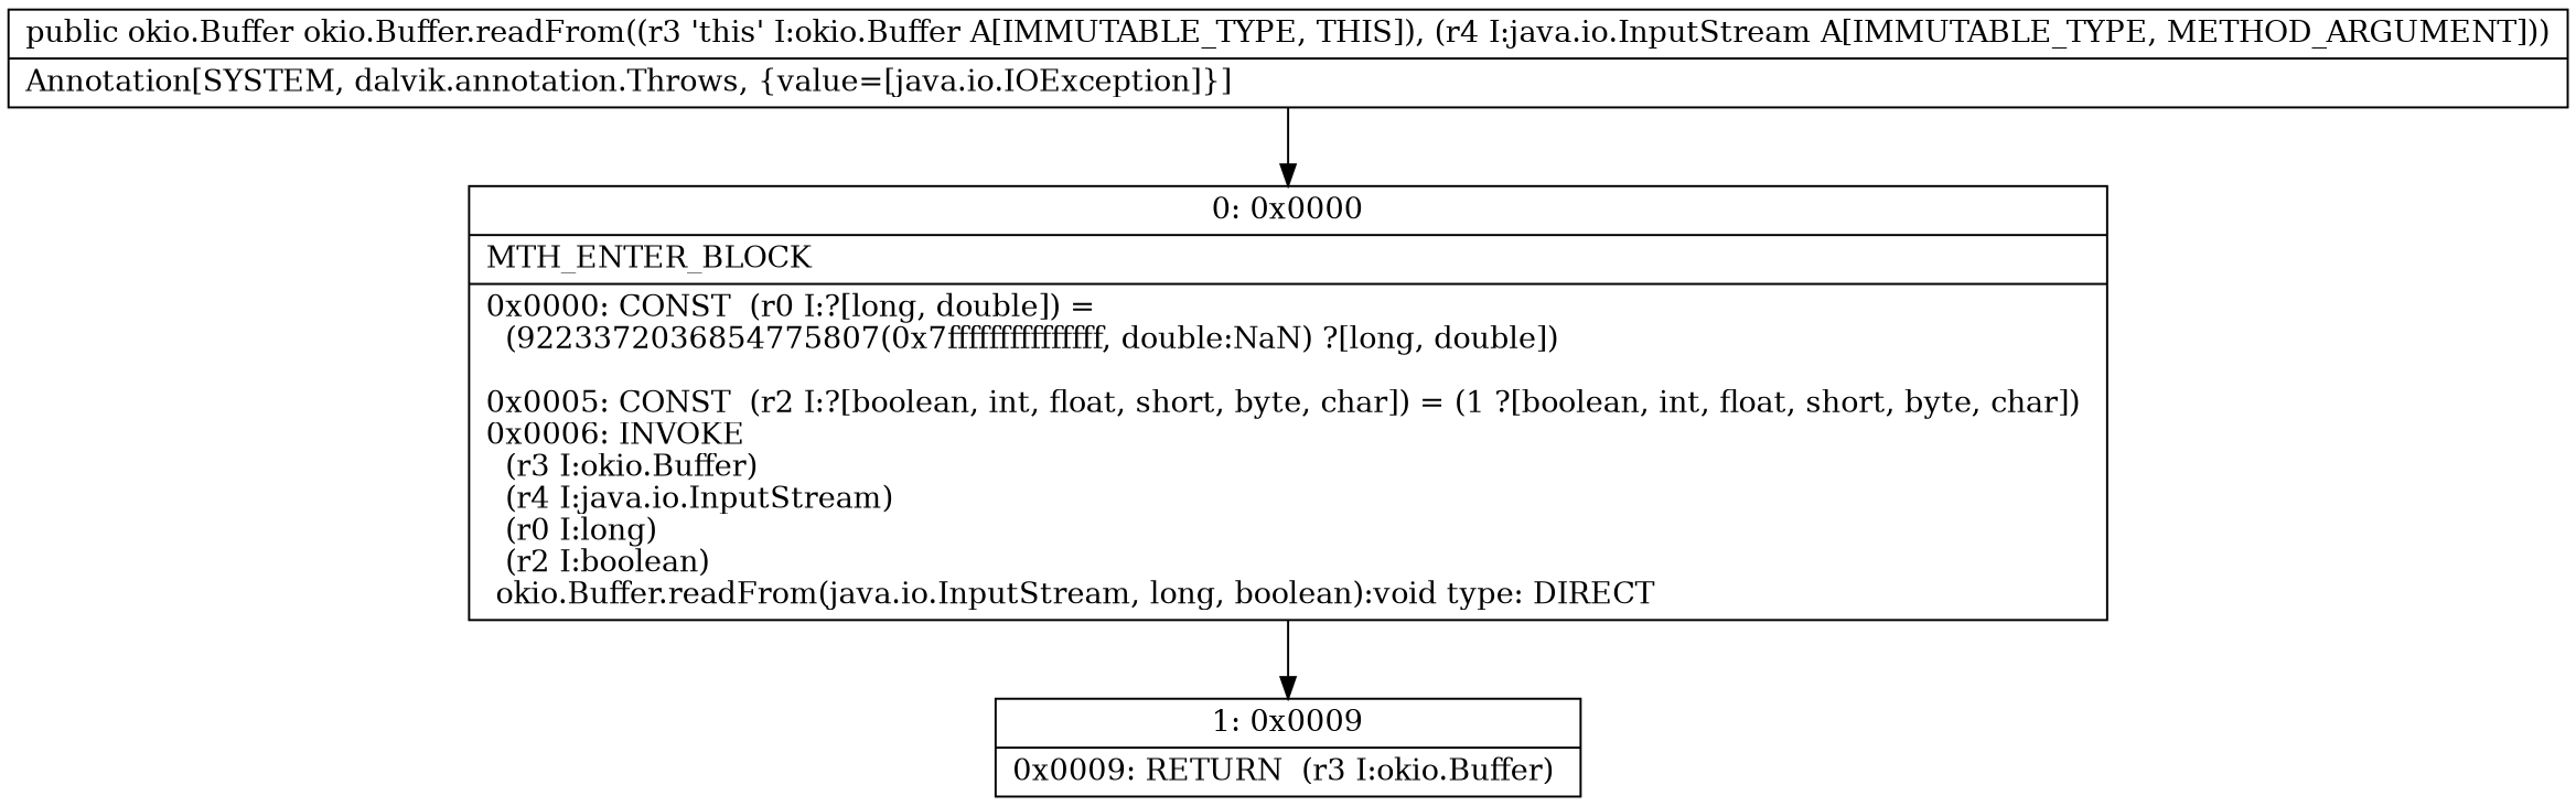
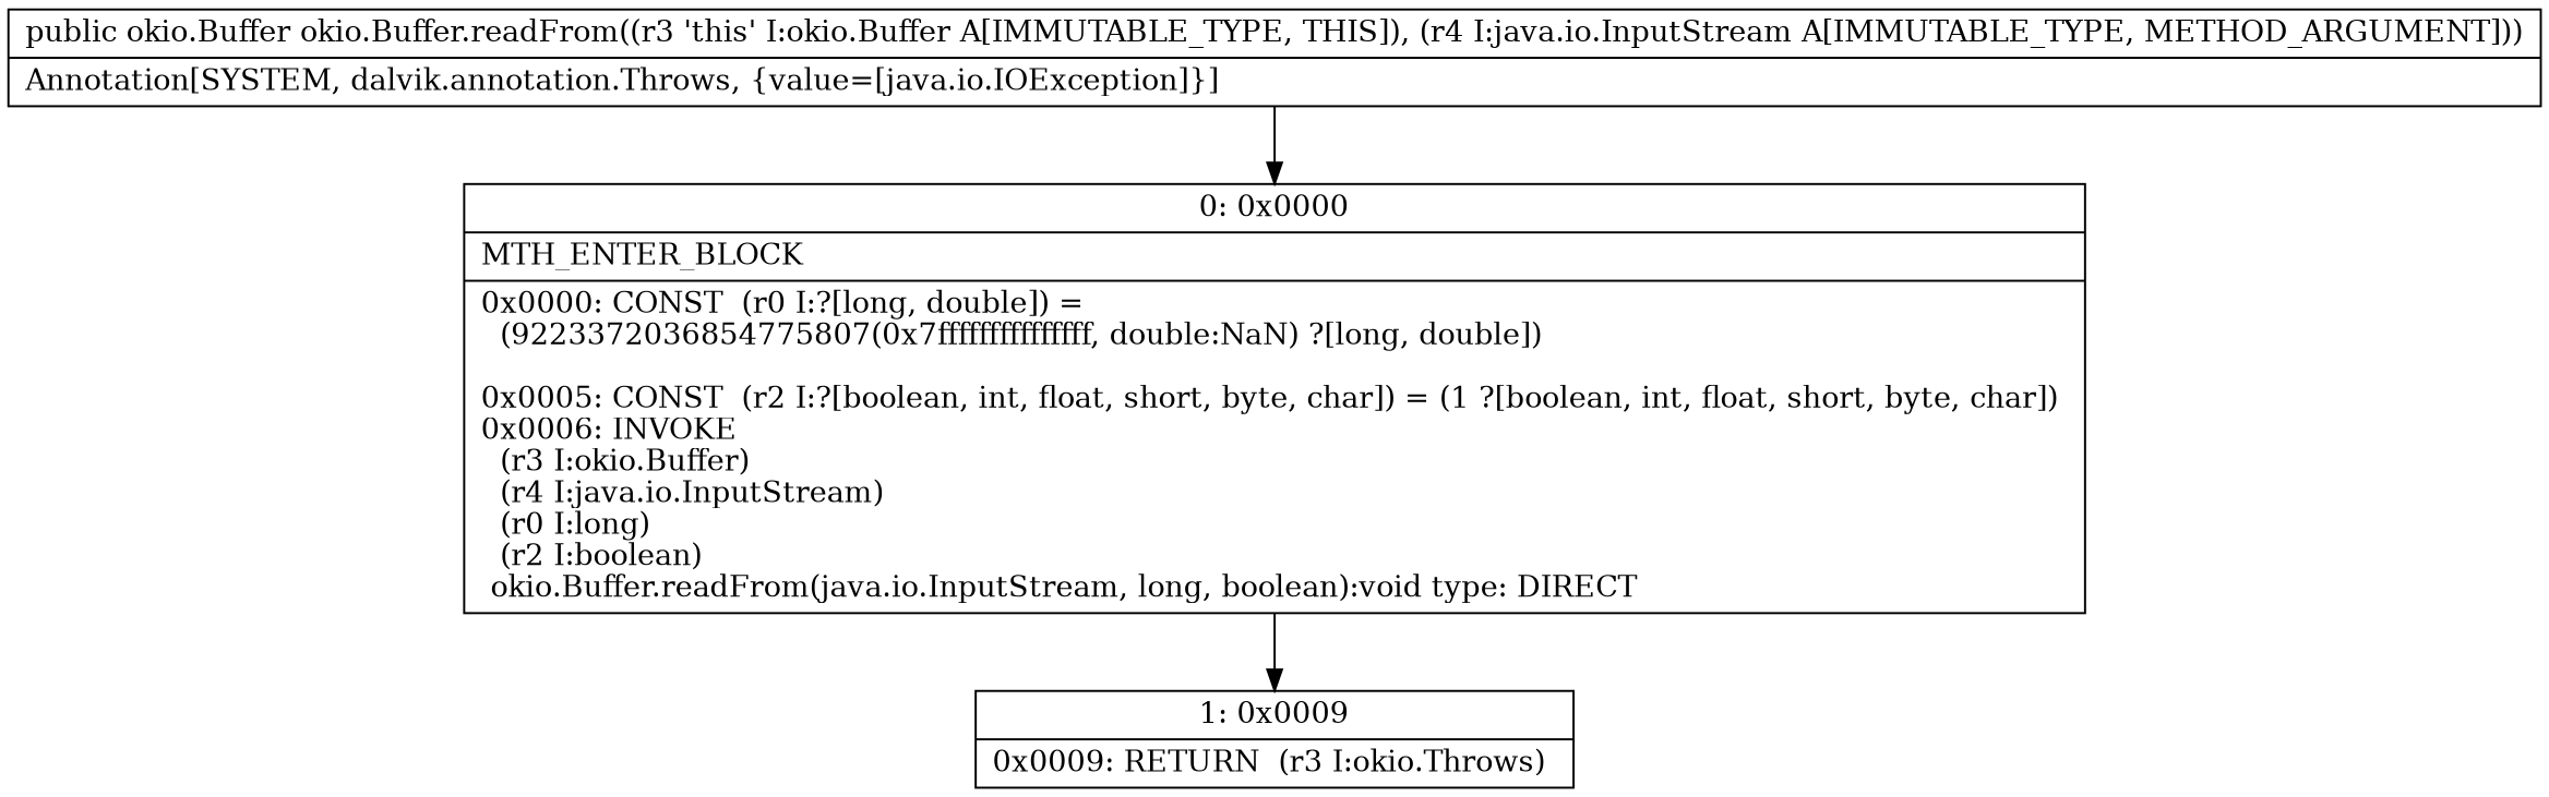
  digraph {
    node [shape=record]
    n1 [label="{0\:\ 0x0000|MTH_ENTER_BLOCK\l|0x0000: CONST  (r0 I:?[long, double]) = \l  (9223372036854775807(0x7fffffffffffffff, double:NaN) ?[long, double])\l \l0x0005: CONST  (r2 I:?[boolean, int, float, short, byte, char]) = (1 ?[boolean, int, float, short, byte, char]) \l0x0006: INVOKE  \l  (r3 I:okio.Buffer)\l  (r4 I:java.io.InputStream)\l  (r0 I:long)\l  (r2 I:boolean)\l okio.Buffer.readFrom(java.io.InputStream, long, boolean):void type: DIRECT \l}"]
-   n2 [label="{1\:\ 0x0009|0x0009: RETURN  (r3 I:okio.Buffer) \l}"]
+   n2 [label="{1\:\ 0x0009|0x0009: RETURN  (r3 I:okio.Throws) \l}"]
    n3 [label="{public okio.Buffer okio.Buffer.readFrom((r3 'this' I:okio.Buffer A[IMMUTABLE_TYPE, THIS]), (r4 I:java.io.InputStream A[IMMUTABLE_TYPE, METHOD_ARGUMENT]))  | Annotation[SYSTEM, dalvik.annotation.Throws, \{value=[java.io.IOException]\}]\l}"]
    n1 -> n2
    n3 -> n1
  }
